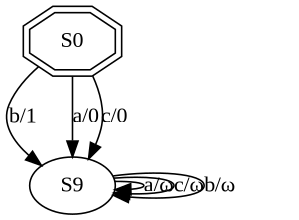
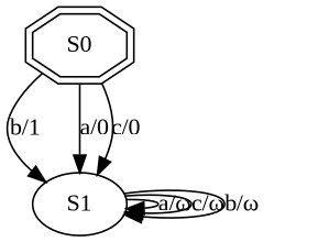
  digraph {
    fontname="Liberation Serif"
    node [fontname="Liberation Serif"]
    edge [fontname="Liberation Serif"]
-   S1 [label=S9]
+   S1
    S0 [shape=doubleoctagon]
    S1 -> S1 [label="a/ω"]
    S1 -> S1 [label="c/ω"]
    S1 -> S1 [label="b/ω"]
    S0 -> S1 [label="b/1"]
    S0 -> S1 [label="a/0"]
    S0 -> S1 [label="c/0"]
  }
